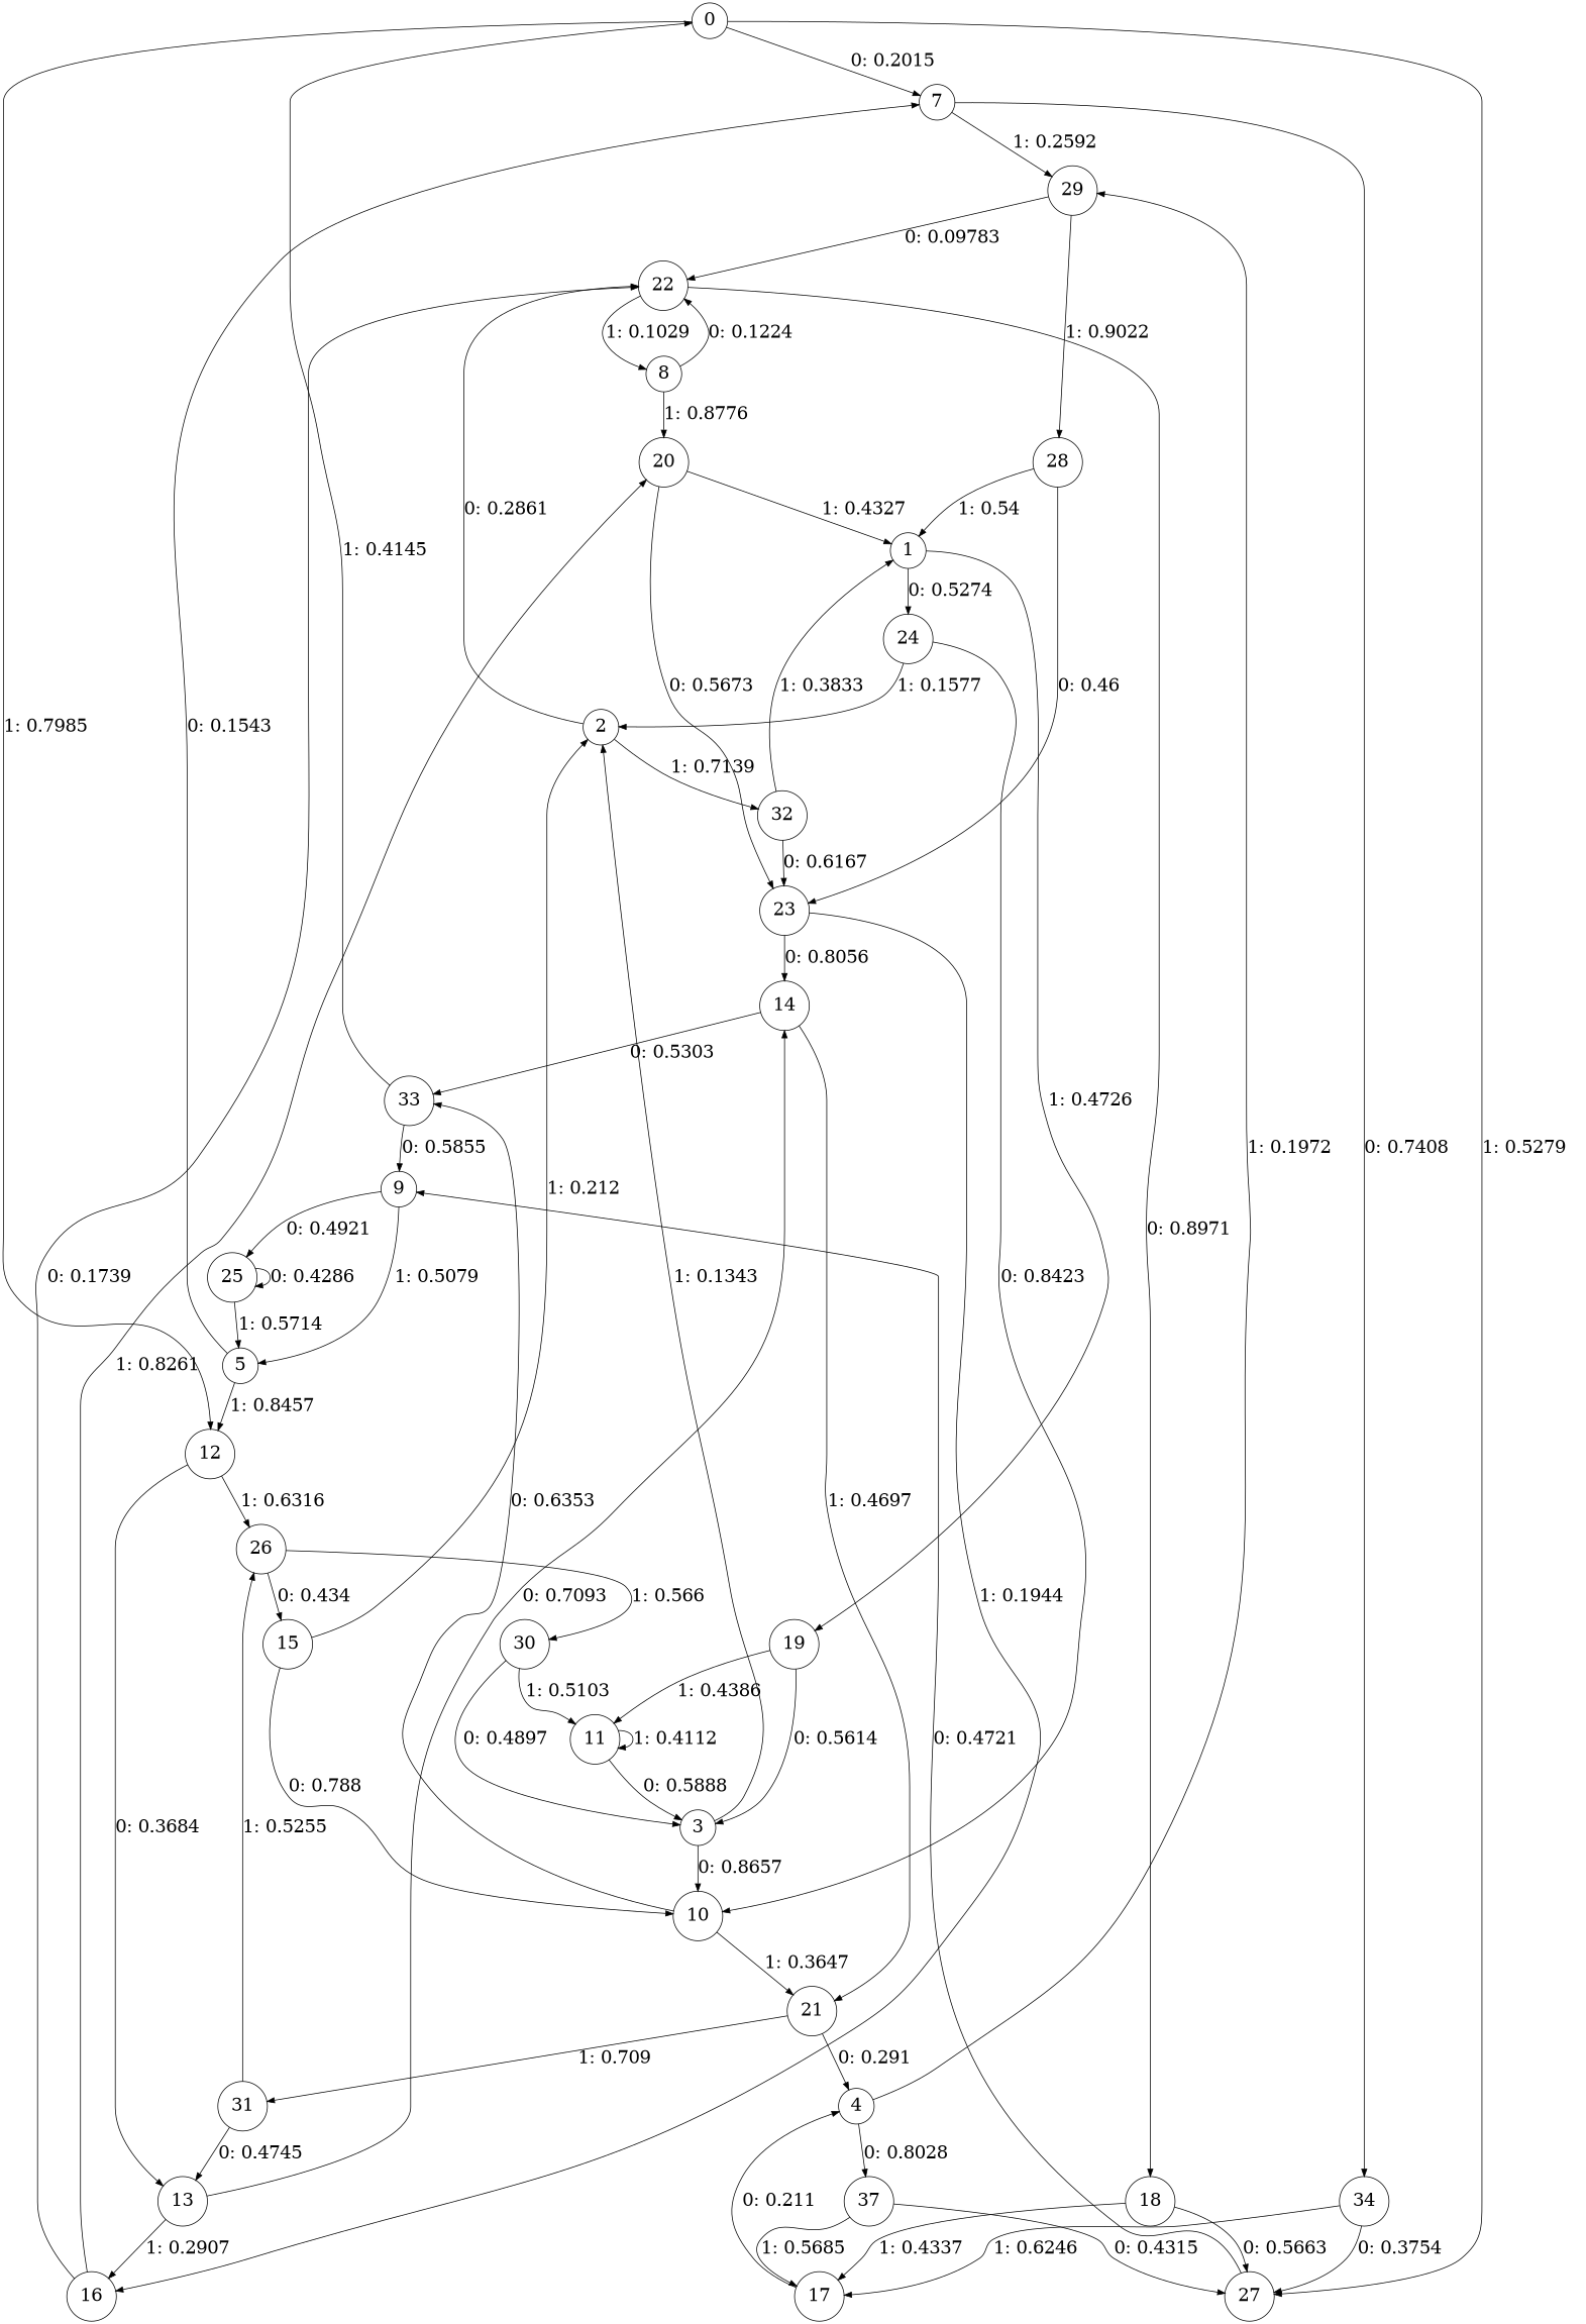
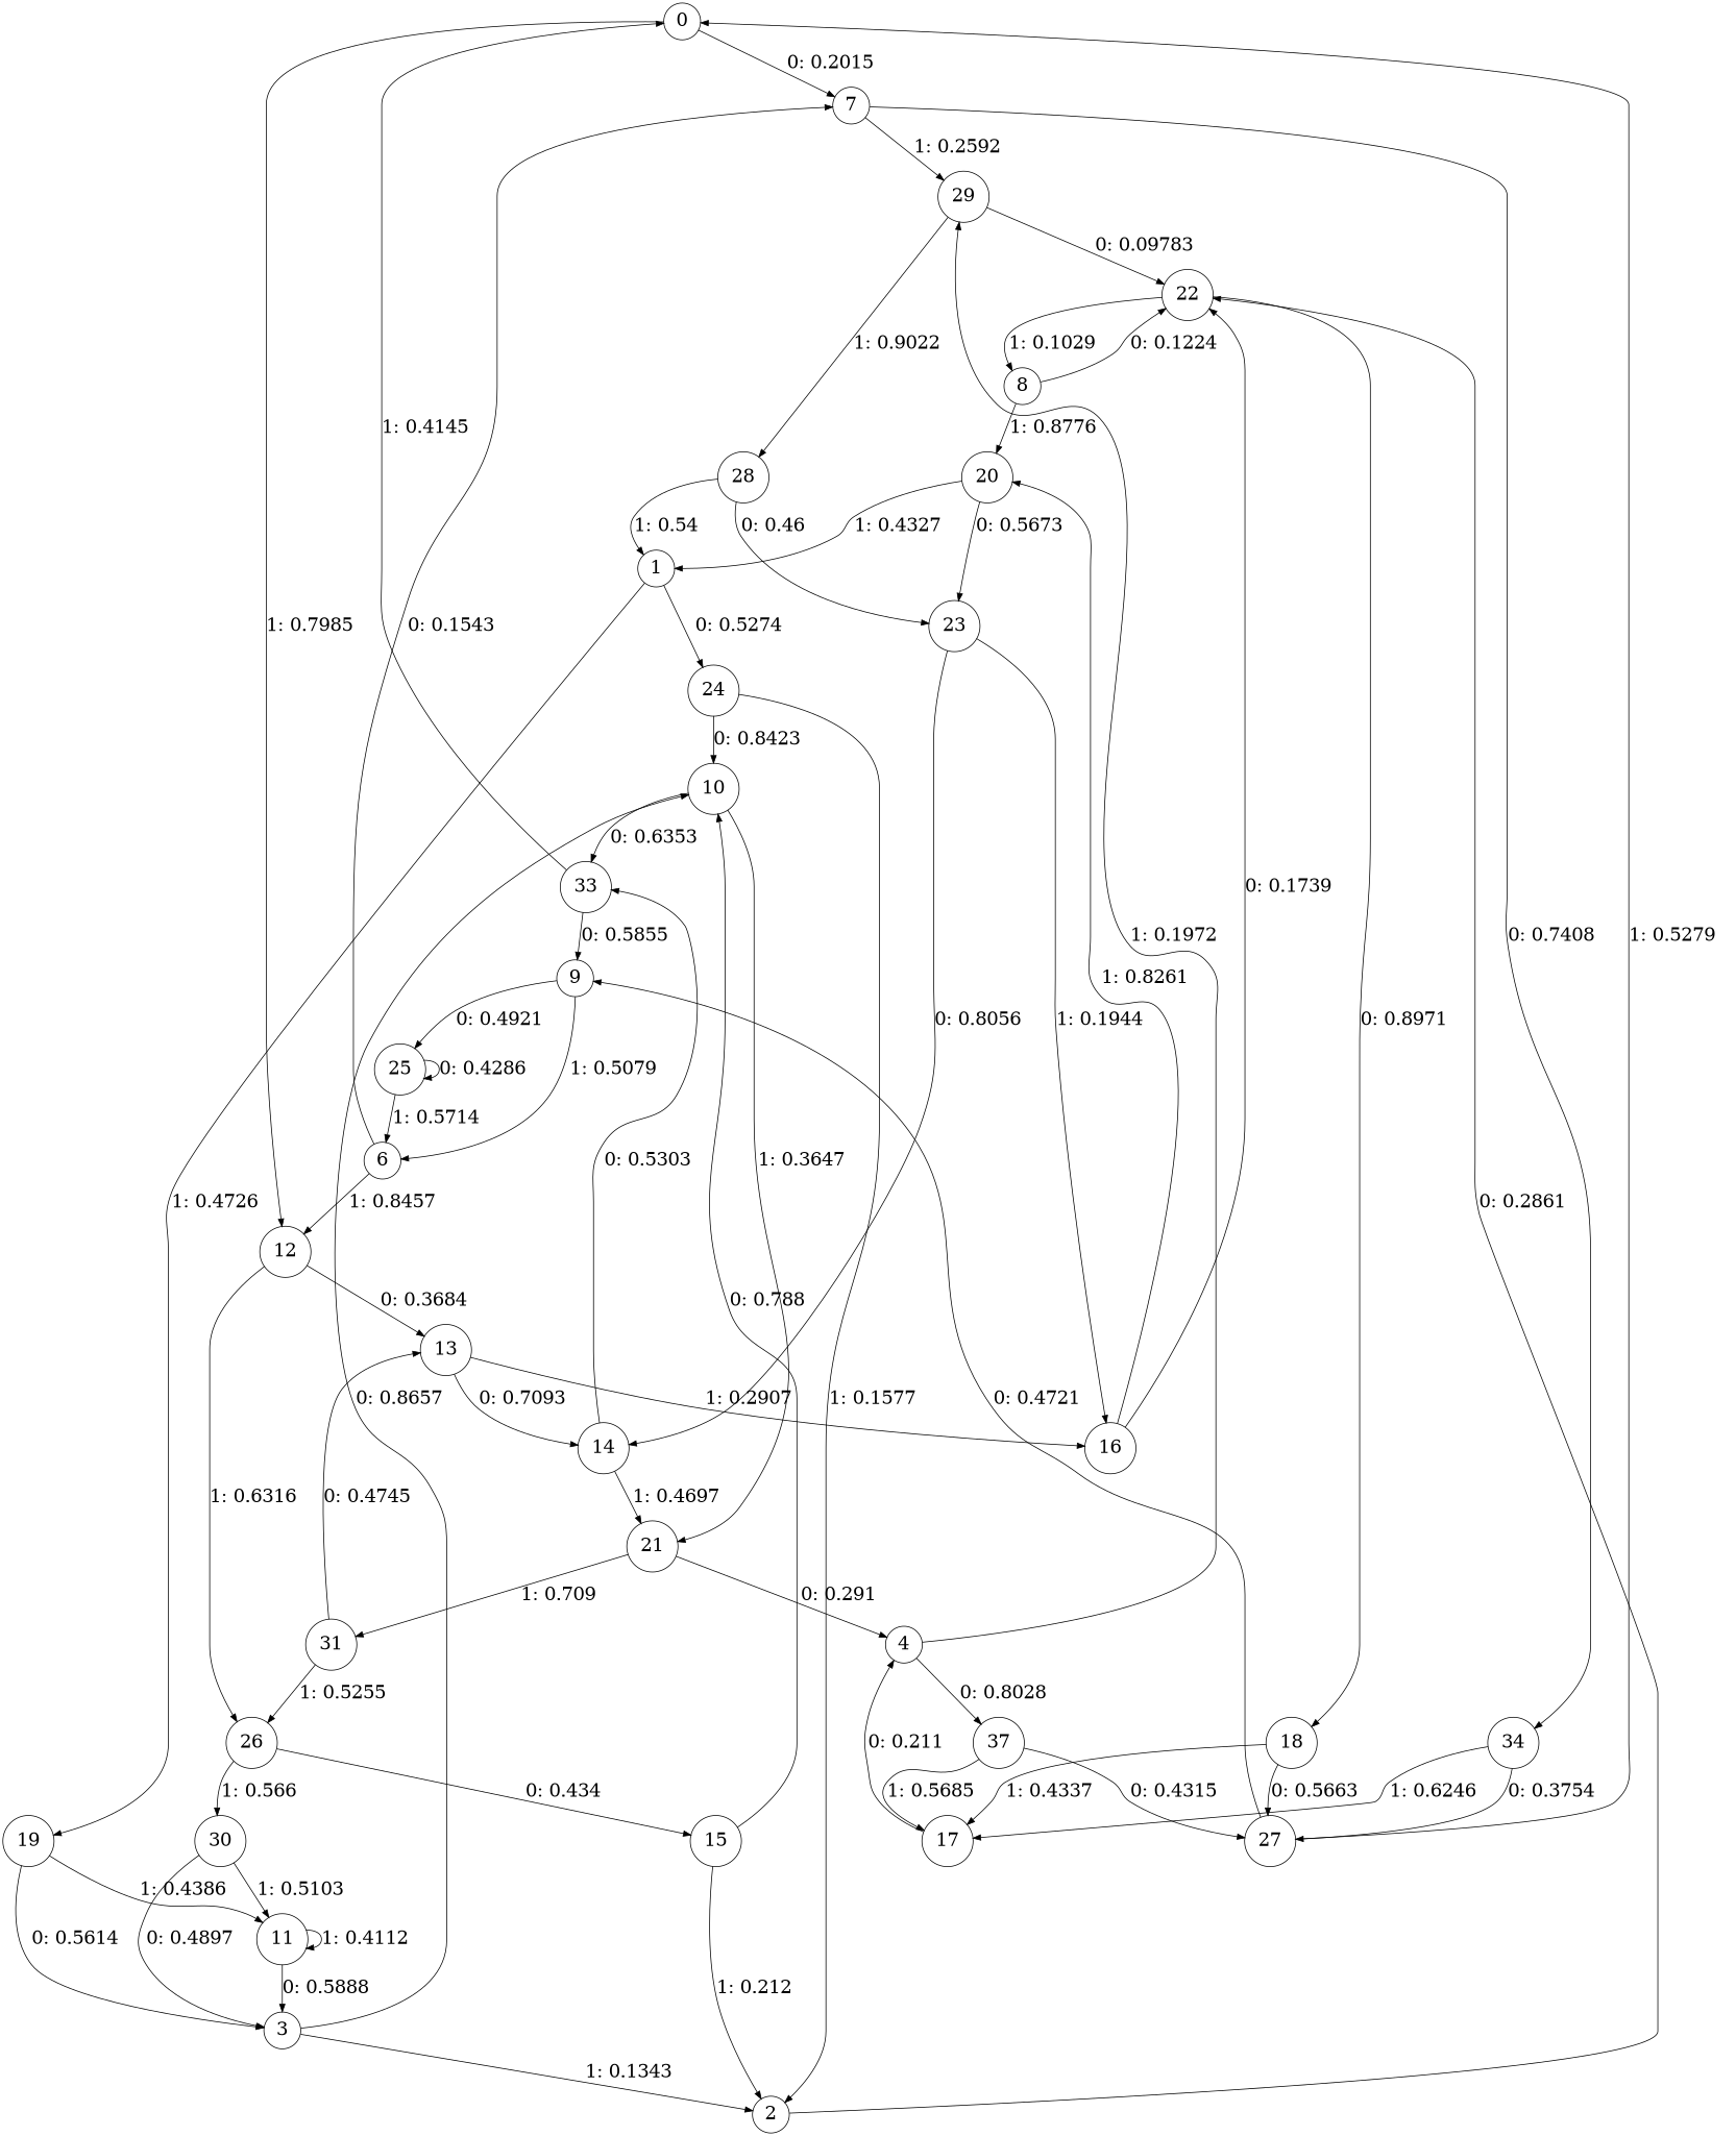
  digraph {
    node [fontsize=24 shape=circle]
    edge [fontsize=24]
    0
    7
    12
    29
    34
    13
    26
    22
    28
    17
    27
    14
    16
    15
    30
    1
    24
    19
    2
    10
    3
    11
-   32
    33
    21
    8
    18
    23
    20
    9
    4
    31
    n33 [label=37]
-   5
+   5 [label=6]
    25
    0 -> 7 [label="0: 0.2015   "]
    0 -> 12 [label="1: 0.7985   "]
    7 -> 29 [label="1: 0.2592   "]
    7 -> 34 [label="0: 0.7408   "]
    12 -> 13 [label="0: 0.3684   "]
    12 -> 26 [label="1: 0.6316   "]
    29 -> 22 [label="0: 0.09783  "]
    29 -> 28 [label="1: 0.9022   "]
    34 -> 17 [label="1: 0.6246   "]
    34 -> 27 [label="0: 0.3754   "]
    13 -> 14 [label="0: 0.7093   "]
    13 -> 16 [label="1: 0.2907   "]
    26 -> 15 [label="0: 0.434    "]
    26 -> 30 [label="1: 0.566    "]
    22 -> 8 [label="1: 0.1029   "]
    22 -> 18 [label="0: 0.8971   "]
    28 -> 1 [label="1: 0.54     "]
    28 -> 23 [label="0: 0.46     "]
    17 -> 4 [label="0: 0.211    "]
-   0 -> 27 [label="1: 0.5279   "]
+   27 -> 0 [label="1: 0.5279   "]
    27 -> 9 [label="0: 0.4721   "]
    14 -> 33 [label="0: 0.5303   "]
    14 -> 21 [label="1: 0.4697   "]
    16 -> 22 [label="0: 0.1739   "]
    16 -> 20 [label="1: 0.8261   "]
    15 -> 2 [label="1: 0.212    "]
    15 -> 10 [label="0: 0.788    "]
    30 -> 3 [label="0: 0.4897   "]
    30 -> 11 [label="1: 0.5103   "]
    1 -> 24 [label="0: 0.5274   "]
    1 -> 19 [label="1: 0.4726   "]
    24 -> 2 [label="1: 0.1577   "]
    24 -> 10 [label="0: 0.8423   "]
    19 -> 3 [label="0: 0.5614   "]
    19 -> 11 [label="1: 0.4386   "]
    2 -> 22 [label="0: 0.2861   "]
-   2 -> 32 [label="1: 0.7139   "]
    10 -> 33 [label="0: 0.6353   "]
    10 -> 21 [label="1: 0.3647   "]
    3 -> 2 [label="1: 0.1343   "]
    3 -> 10 [label="0: 0.8657   "]
    11 -> 3 [label="0: 0.5888   "]
    11 -> 11 [label="1: 0.4112   "]
-   32 -> 1 [label="1: 0.3833   "]
-   32 -> 23 [label="0: 0.6167   "]
    33 -> 0 [label="1: 0.4145   "]
    33 -> 9 [label="0: 0.5855   "]
    21 -> 4 [label="0: 0.291    "]
    21 -> 31 [label="1: 0.709    "]
    8 -> 22 [label="0: 0.1224   "]
    8 -> 20 [label="1: 0.8776   "]
    18 -> 17 [label="1: 0.4337   "]
    18 -> 27 [label="0: 0.5663   "]
    23 -> 14 [label="0: 0.8056   "]
    23 -> 16 [label="1: 0.1944   "]
    20 -> 1 [label="1: 0.4327   "]
    20 -> 23 [label="0: 0.5673   "]
    9 -> 5 [label="1: 0.5079   "]
    9 -> 25 [label="0: 0.4921   "]
    4 -> 29 [label="1: 0.1972   "]
    4 -> n33 [label="0: 0.8028   "]
    31 -> 13 [label="0: 0.4745   "]
    31 -> 26 [label="1: 0.5255   "]
    n33 -> 17 [label="1: 0.5685   "]
    n33 -> 27 [label="0: 0.4315   "]
    5 -> 7 [label="0: 0.1543   "]
    5 -> 12 [label="1: 0.8457   "]
    25 -> 5 [label="1: 0.5714   "]
    25 -> 25 [label="0: 0.4286   "]
  }
